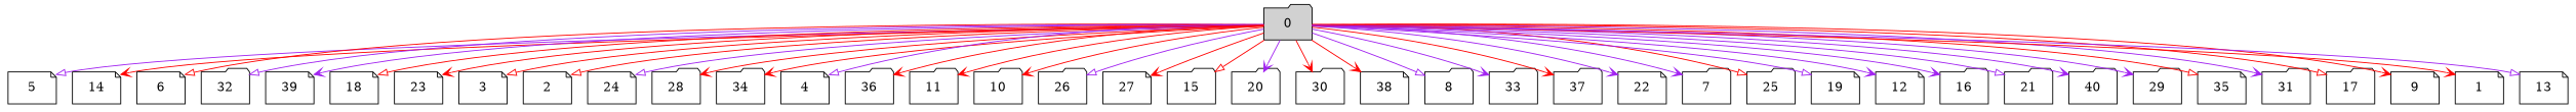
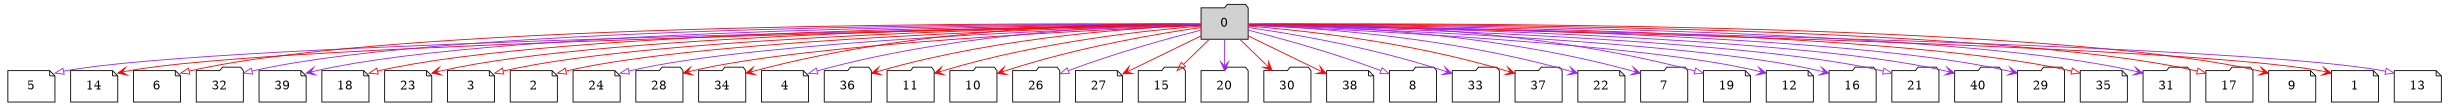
  digraph {
    node [fillcolor=white shape=folder style=filled]
    edge [arrowhead=vee color=red]
    0 [fillcolor=grey82]
    n2 [label="5\n" shape=note]
    n3 [label="14\n" shape=note]
    n4 [label="6\n" shape=note]
    n5 [label="32\n"]
    n6 [label="39\n" shape=note]
    n7 [label="18\n" shape=note]
    n8 [label="23\n" shape=note]
    n9 [label="3\n" shape=note]
    n10 [label="2\n" shape=note]
    n11 [label="24\n" shape=note]
    n12 [label="28\n"]
    n13 [label="34\n"]
    n14 [label="4\n" shape=note]
    n15 [label="36\n"]
    n16 [label="11\n"]
    n17 [label="10\n"]
    n18 [label="26\n"]
    n19 [label="27\n" shape=note]
    n20 [label="15\n"]
    n21 [label="20\n"]
    n22 [label="30\n"]
    n23 [label="38\n" shape=note]
    n24 [label="8\n"]
    n25 [label="33\n"]
    n26 [label="37\n"]
    n27 [label="22\n" shape=note]
    n28 [label="7\n"]
-   n29 [label="25\n"]
    n30 [label="19\n" shape=note]
    n31 [label="12\n" shape=note]
    n32 [label="16\n"]
    n33 [label="21\n"]
    n34 [label="40\n"]
    n35 [label="29\n"]
    n36 [label="35\n" shape=note]
    n37 [label="31\n"]
    n38 [label="17\n"]
    n39 [label="9\n" shape=note]
    n40 [label="1\n" shape=note]
    n41 [label="13\n" shape=note]
    0 -> n2 [arrowhead=onormal color=purple]
    0 -> n3
    0 -> n4 [arrowhead=onormal]
    0 -> n5 [arrowhead=onormal color=purple]
    0 -> n6 [color=purple]
    0 -> n7 [arrowhead=onormal]
    0 -> n8
    0 -> n9 [arrowhead=onormal]
    0 -> n10 [arrowhead=onormal]
    0 -> n11 [arrowhead=onormal color=purple]
    0 -> n12
    0 -> n13
    0 -> n14 [arrowhead=onormal color=purple]
    0 -> n15
    0 -> n16
    0 -> n17
    0 -> n18 [arrowhead=onormal color=purple]
    0 -> n19
    0 -> n20 [arrowhead=onormal]
    0 -> n21 [color=purple]
    0 -> n22
    0 -> n23
    0 -> n24 [arrowhead=onormal color=purple]
    0 -> n25 [color=purple]
    0 -> n26
    0 -> n27 [color=purple]
    0 -> n28 [color=purple]
-   0 -> n29 [arrowhead=onormal]
    0 -> n30 [arrowhead=onormal color=purple]
    0 -> n31 [color=purple]
    0 -> n32 [color=purple]
    0 -> n33 [arrowhead=onormal color=purple]
    0 -> n34 [color=purple]
    0 -> n35 [color=purple]
    0 -> n36 [arrowhead=onormal]
    0 -> n37 [color=purple]
    0 -> n38 [arrowhead=onormal]
    0 -> n39
    0 -> n40
    0 -> n41 [arrowhead=onormal color=purple]
  }
